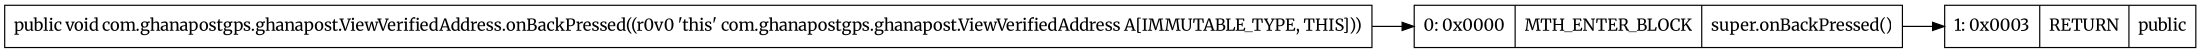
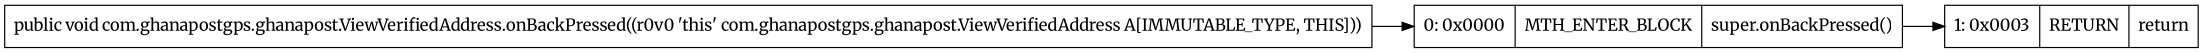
  digraph {
    rankdir=LR
    fontname=Merriweather
    node [shape=record fontname=Merriweather]
    edge [fontname=Merriweather]
    n1 [label="{0\:\ 0x0000|MTH_ENTER_BLOCK\l|super.onBackPressed()\l}"]
-   n2 [label="{1\:\ 0x0003|RETURN\l|public\l}"]
+   n2 [label="{1\:\ 0x0003|RETURN\l|return\l}"]
    n3 [label="{public void com.ghanapostgps.ghanapost.ViewVerifiedAddress.onBackPressed((r0v0 'this' com.ghanapostgps.ghanapost.ViewVerifiedAddress A[IMMUTABLE_TYPE, THIS])) }"]
    n1 -> n2
    n3 -> n1
  }
